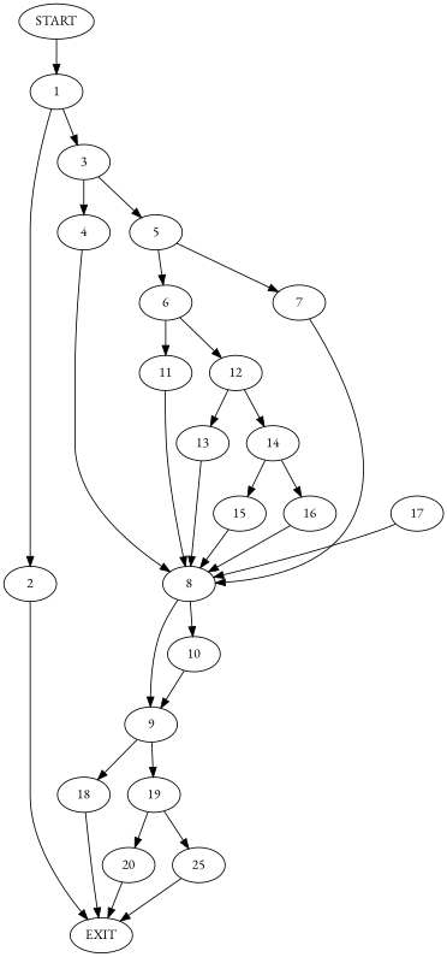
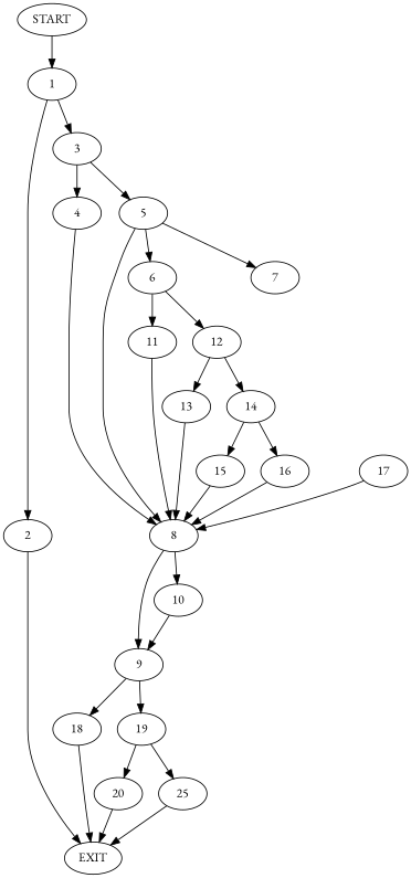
  digraph {
    fontname="EB Garamond"
    node [fontname="EB Garamond"]
    edge [fontname="EB Garamond"]
    n1 [label=START]
    1
    2
    3
    n5 [label=EXIT]
    4
    5
    8
    6
    7
    9
    10
    11
    12
    13
    14
    18
    19
    20
    n20 [label=25]
    15
    16
    17
    n1 -> 1
    1 -> 2
    1 -> 3
    2 -> n5
    3 -> 4
    3 -> 5
    4 -> 8
    5 -> 6
    5 -> 7
    8 -> 9
    8 -> 10
    6 -> 11
    6 -> 12
-   7 -> 8
+   5 -> 8
    9 -> 18
    9 -> 19
    10 -> 9
    11 -> 8
    12 -> 13
    12 -> 14
    13 -> 8
    14 -> 15
    14 -> 16
    18 -> n5
    19 -> 20
    19 -> n20
    20 -> n5
    n20 -> n5
    15 -> 8
    16 -> 8
    17 -> 8
  }
